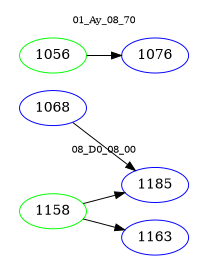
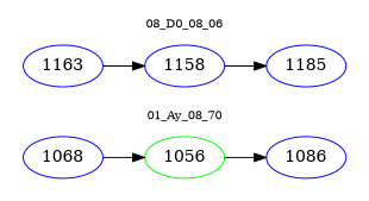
  digraph {
    rankdir=LR
    node [color=blue]
    edge [color=black]
    n1 [label=1068]
    n2 [color=green label=1056]
-   n3 [label=1076]
+   n3 [label=1086]
    n4 [label=1163]
-   n5 [color=green label=1158]
+   n5 [label=1158]
    n6 [label=1185]
    subgraph cluster_1 {
      color=white
      fontsize=10
      label="01_Ay_08_70"
      n1
      n2
      n3
    }
    subgraph cluster_2 {
      color=white
      fontsize=10
-     label="08_D0_08_00"
+     label="08_D0_08_06"
      n4
      n5
      n6
    }
-   n1 -> n6
+   n1 -> n2
    n2 -> n3
-   n5 -> n4
+   n4 -> n5
    n5 -> n6
  }
